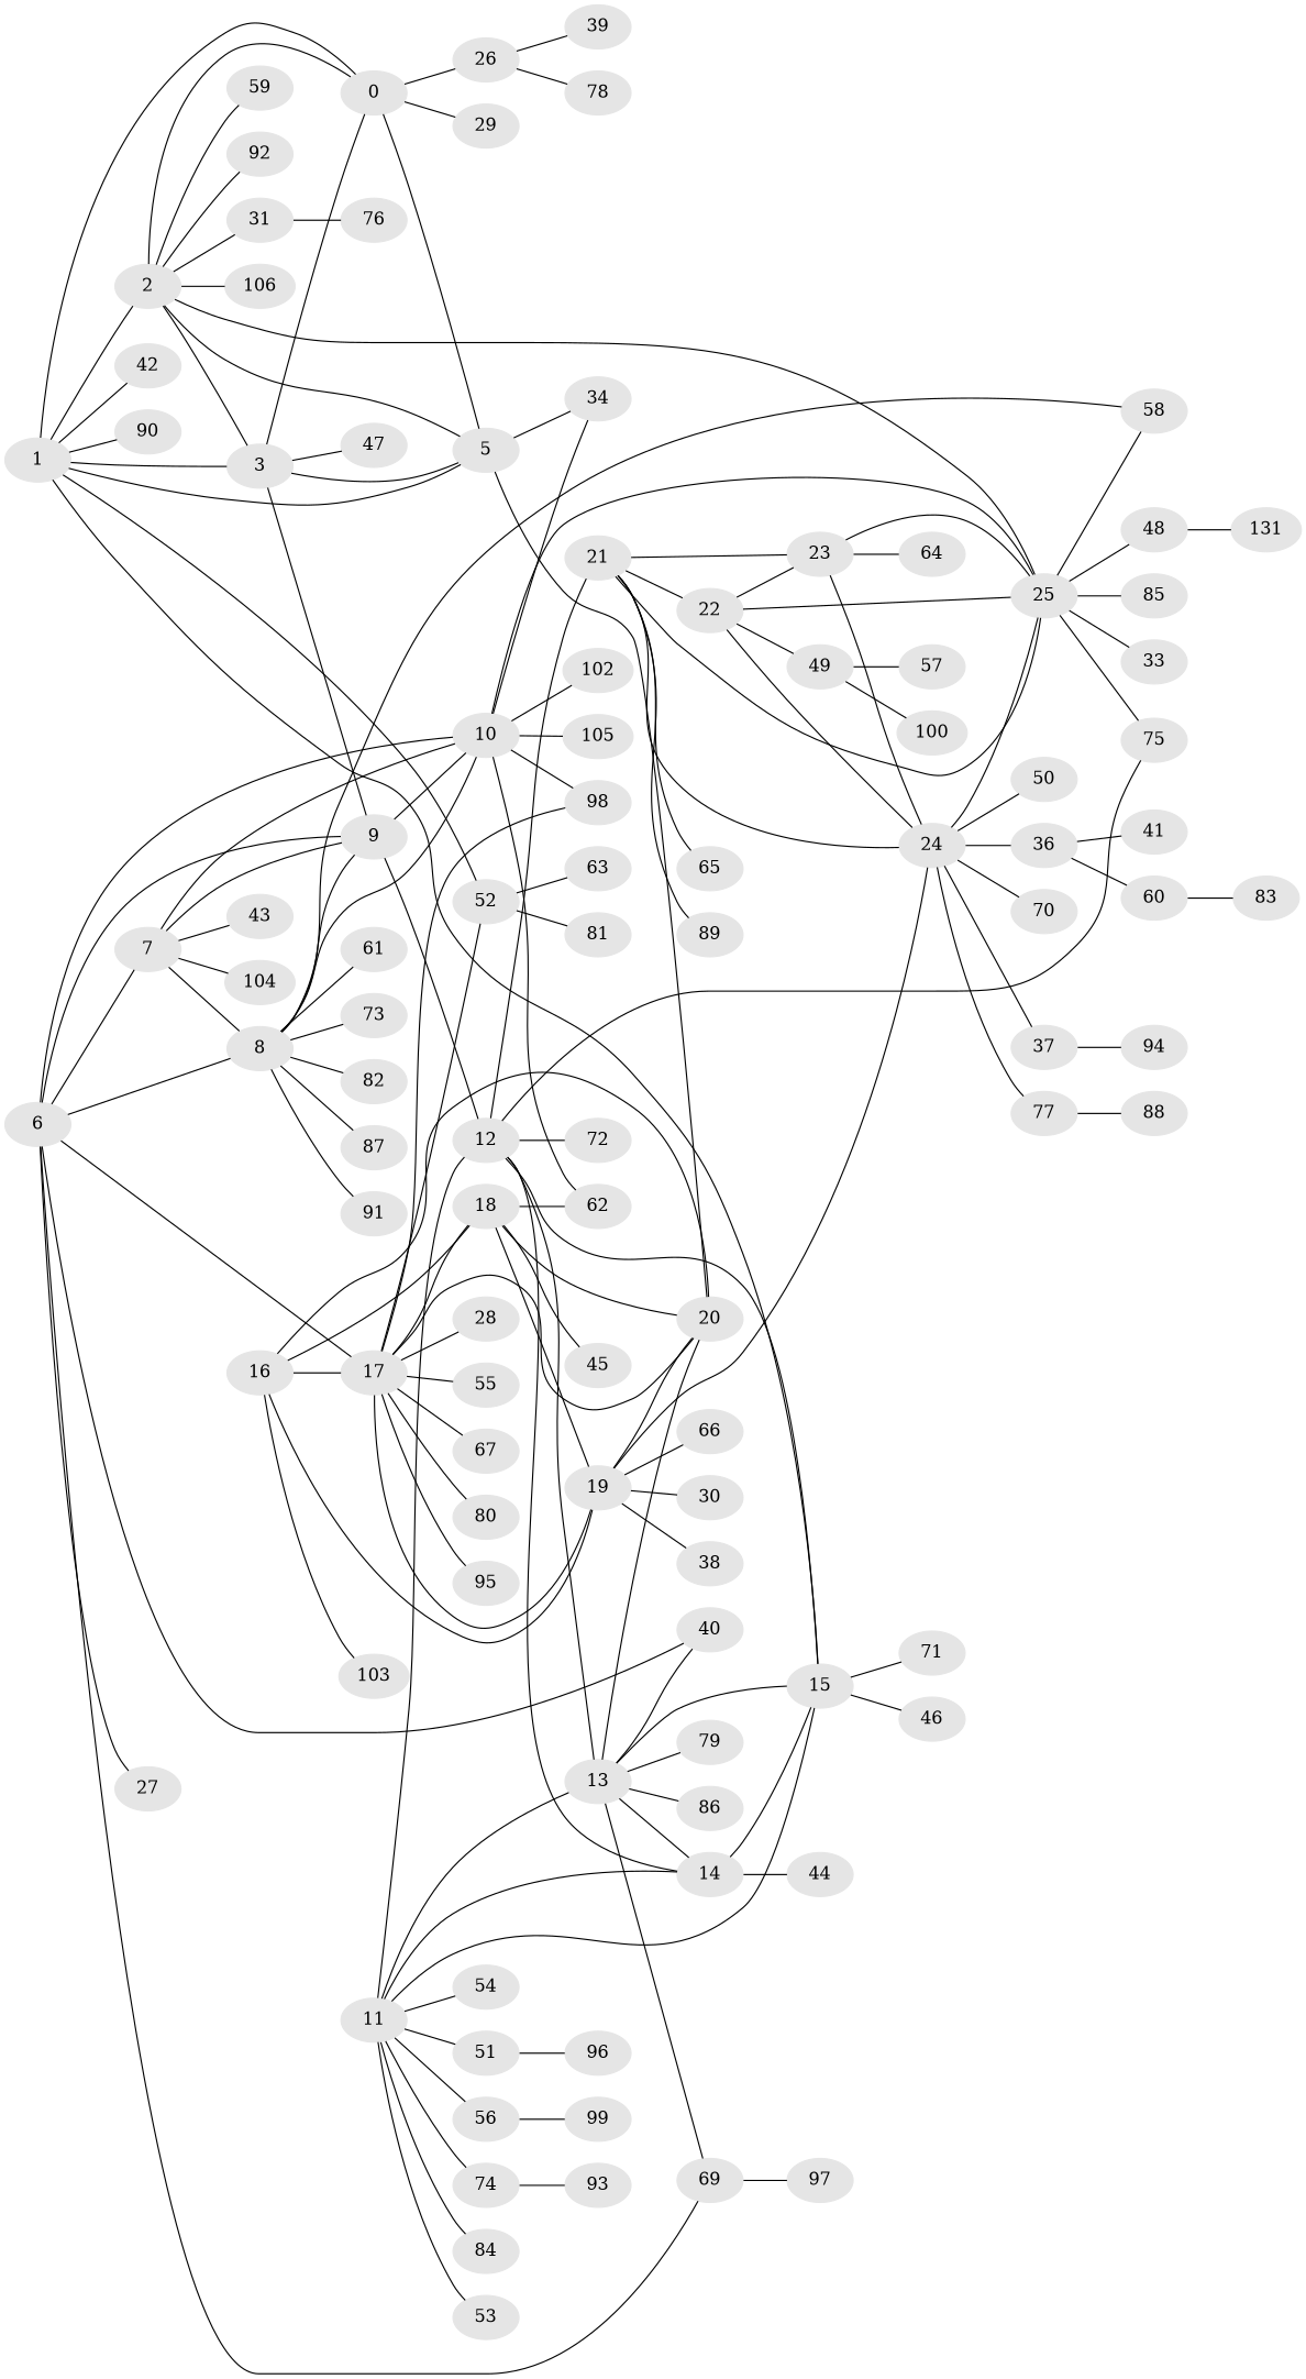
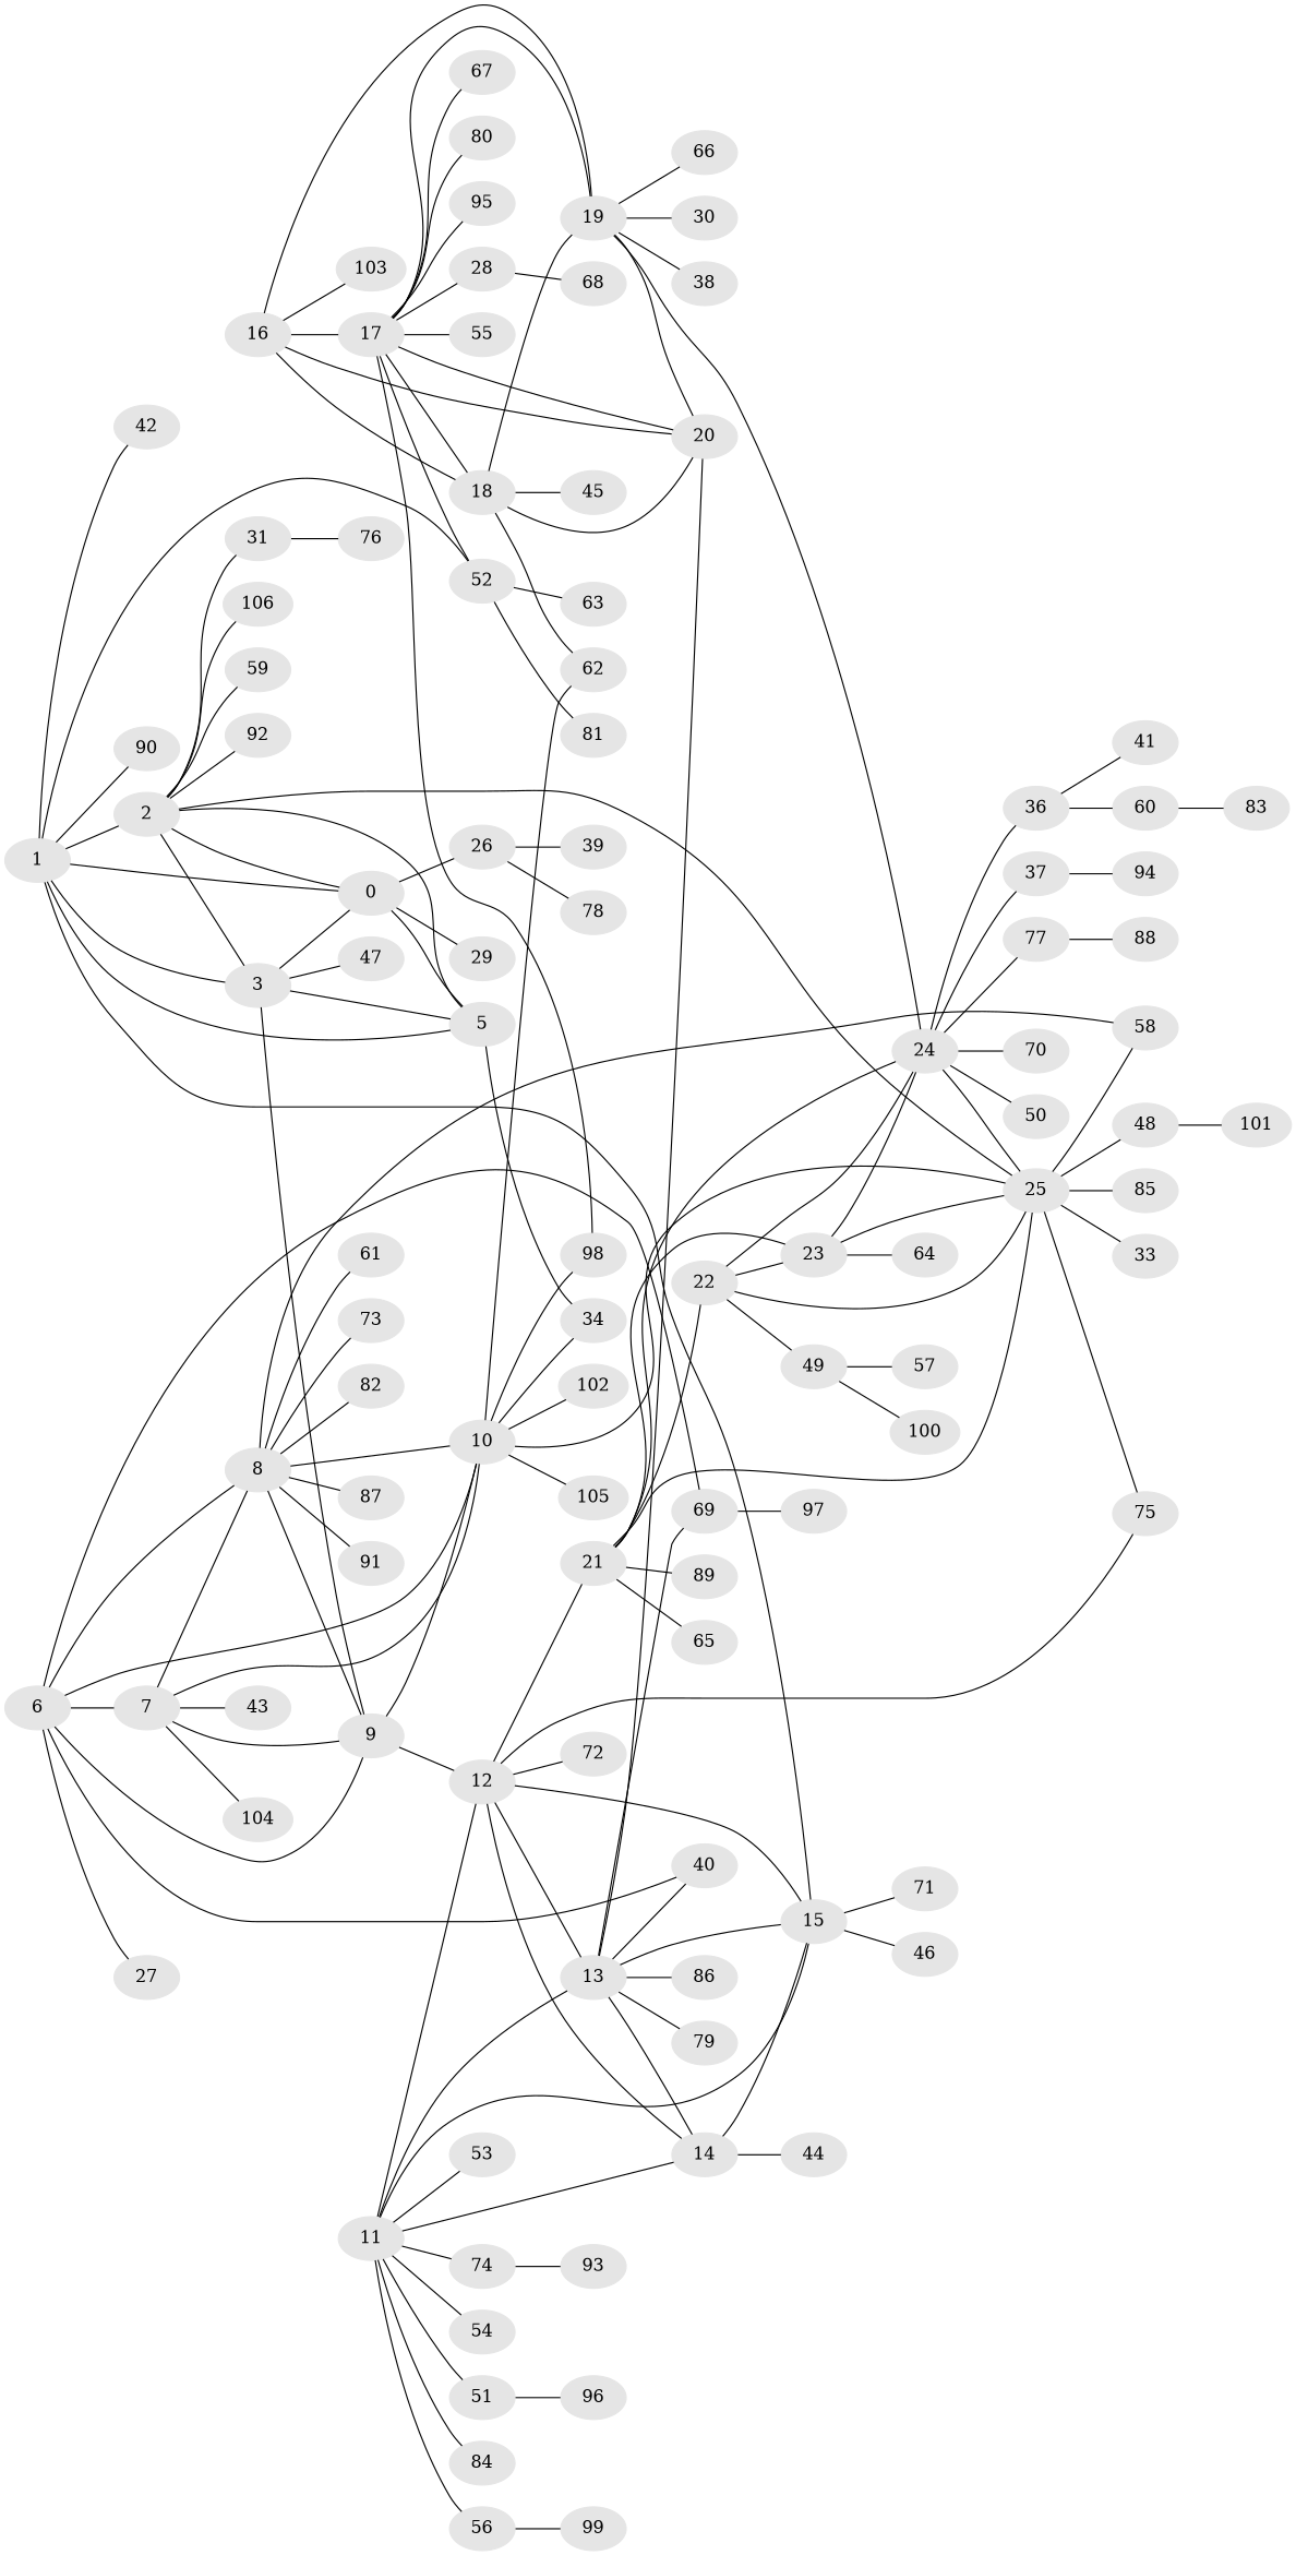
  graph {
    rankdir=LR
    node [color=gray90 style=filled]
    1
    2
    3
    n4 [label=0]
    5
    15
    42
    52
    90
    25
    31
    59
    92
    106
    9
    47
    26
    29
    20
    34
    46
    71
    63
    81
    58
    75
    33
    48
    85
    76
    10
    12
    39
    78
    6
    7
    8
    17
    27
    40
    69
    43
    104
    61
    73
    82
    87
    91
    62
    98
    102
    105
    18
    19
    28
    55
    67
    80
    95
    97
    13
    14
    21
    72
    11
    51
    53
    54
    56
    74
    84
    79
    86
    44
    96
    99
    93
    24
    22
    23
    65
    89
    16
    103
    45
    30
    38
    66
+   68
    36
    37
    50
    70
    77
    49
    64
    57
    100
    41
    60
    94
    88
-   101 [label=131]
+   101
    83
    1 -- 2
    1 -- 3
    1 -- n4
    1 -- 5
    1 -- 15
    1 -- 42
    1 -- 52
    1 -- 90
    2 -- 3
    2 -- n4
    2 -- 5
    2 -- 25
    2 -- 31
    2 -- 59
    2 -- 92
    2 -- 106
    3 -- n4
    3 -- 5
    3 -- 9
    3 -- 47
    n4 -- 5
    n4 -- 26
    n4 -- 29
-   5 -- 20
    5 -- 34
    15 -- 46
    15 -- 71
    52 -- 63
    52 -- 81
    25 -- 58
    25 -- 75
    25 -- 33
    25 -- 48
    25 -- 85
    31 -- 76
    9 -- 10
    9 -- 12
    26 -- 39
    26 -- 78
    48 -- 101
    10 -- 25
    10 -- 34
    10 -- 62
    10 -- 98
    10 -- 102
    10 -- 105
    12 -- 15
    12 -- 75
    12 -- 13
    12 -- 14
    12 -- 21
    12 -- 72
    6 -- 9
    6 -- 10
    6 -- 7
    6 -- 8
-   6 -- 17
    6 -- 27
    6 -- 40
    6 -- 69
    7 -- 9
    7 -- 10
    7 -- 8
    7 -- 43
    7 -- 104
    8 -- 9
    8 -- 58
    8 -- 10
    8 -- 61
    8 -- 73
    8 -- 82
    8 -- 87
    8 -- 91
    17 -- 52
    17 -- 20
    17 -- 98
    17 -- 18
    17 -- 19
    17 -- 28
    17 -- 55
    17 -- 67
    17 -- 80
    17 -- 95
    69 -- 97
    18 -- 20
    18 -- 62
    18 -- 19
    18 -- 45
    19 -- 20
    19 -- 24
    19 -- 30
    19 -- 38
    19 -- 66
+   28 -- 68
    13 -- 15
    13 -- 20
    13 -- 40
    13 -- 69
    13 -- 14
    13 -- 79
    13 -- 86
    14 -- 15
    14 -- 44
    21 -- 25
    21 -- 24
    21 -- 22
    21 -- 23
    21 -- 65
    21 -- 89
    11 -- 15
    11 -- 12
    11 -- 13
    11 -- 14
    11 -- 51
    11 -- 53
    11 -- 54
    11 -- 56
    11 -- 74
    11 -- 84
    51 -- 96
    56 -- 99
    74 -- 93
    24 -- 25
    24 -- 36
    24 -- 37
    24 -- 50
    24 -- 70
    24 -- 77
    22 -- 25
    22 -- 24
    22 -- 23
    22 -- 49
    23 -- 25
    23 -- 24
    23 -- 64
    16 -- 20
    16 -- 17
    16 -- 18
    16 -- 19
    16 -- 103
    36 -- 41
    36 -- 60
    37 -- 94
    77 -- 88
    49 -- 57
    49 -- 100
    60 -- 83
  }
